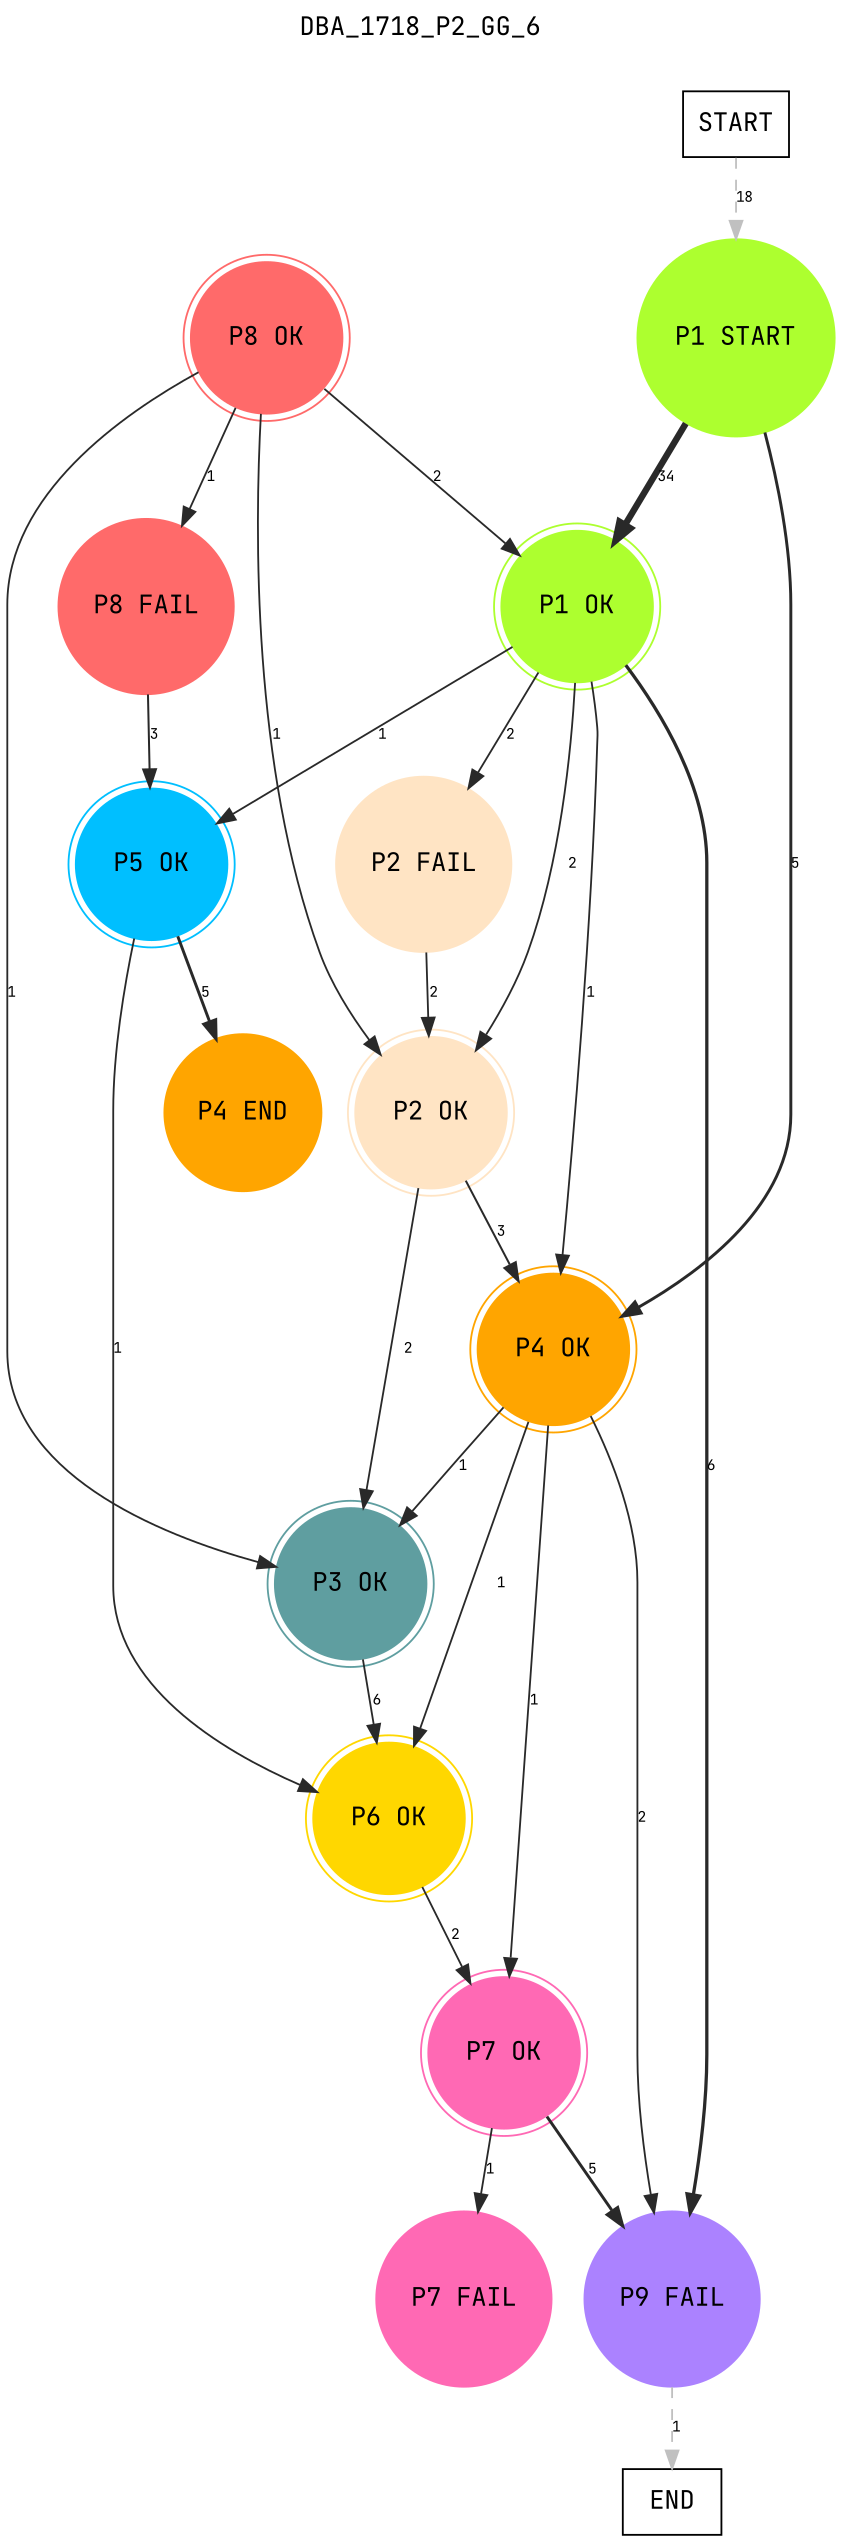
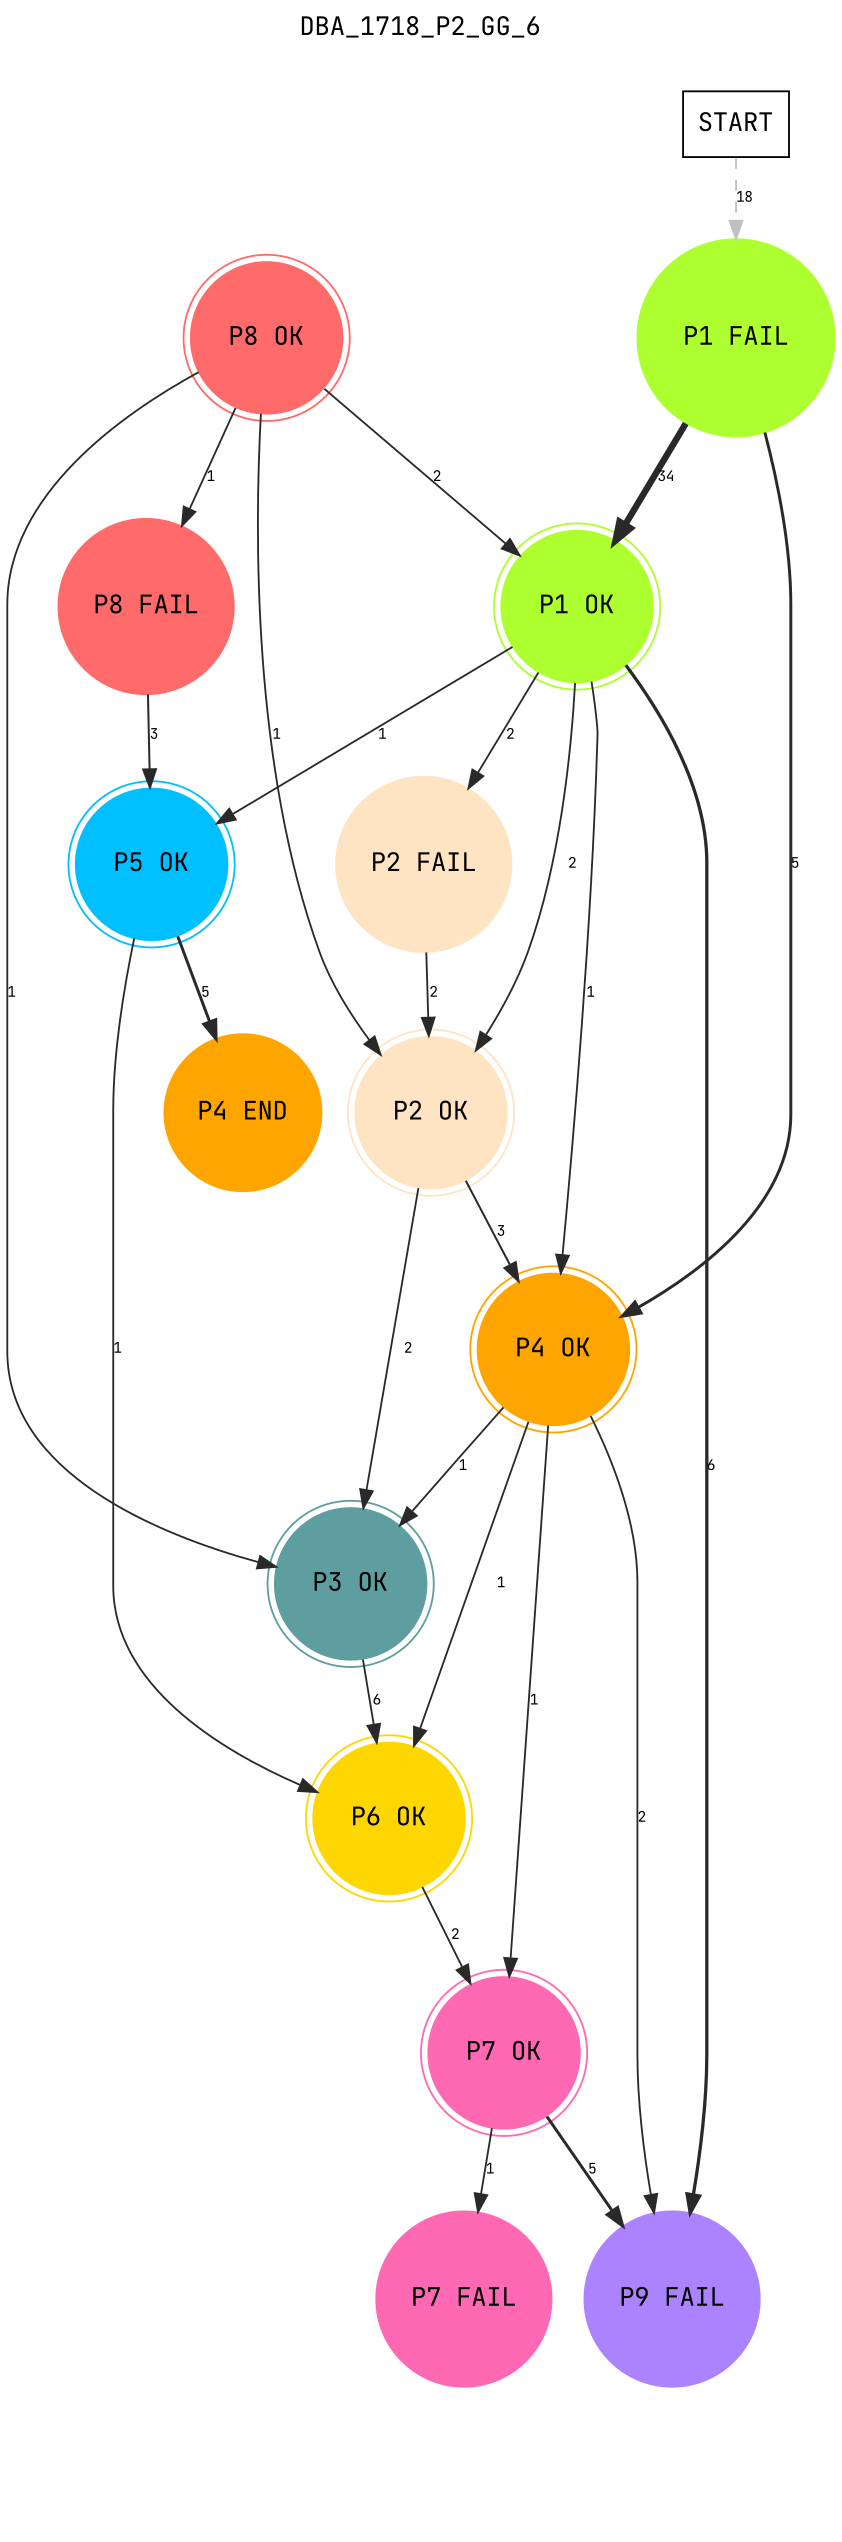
  digraph {
    fontname="JetBrains Mono"
    label=DBA_1718_P2_GG_6
    labelloc=t
    node [color=black fontname="JetBrains Mono" shape=circle style=filled]
    edge [color=grey16 fontname="JetBrains Mono" fontsize=8 labelfloat=false penwidth=1]
    START [fillcolor=white shape=box]
-   "P1 FAIL" [color=greenyellow label="P1 START"]
+   "P1 FAIL" [color=greenyellow]
    "P1 OK" [color=greenyellow peripheries=2]
    "P4 OK" [color=orange peripheries=2]
    "P2 FAIL" [color=bisque]
    "P2 OK" [color=bisque peripheries=2]
    "P5 OK" [color=deepskyblue peripheries=2]
    "P9 FAIL" [color=mediumpurple1]
    "P3 OK" [color=cadetblue peripheries=2]
    "P6 OK" [color=gold peripheries=2]
    "P7 OK" [color=hotpink peripheries=2]
    n12 [color=orange label="P4 END"]
    "P8 OK" [color=indianred1 peripheries=2]
    "P8 FAIL" [color=indianred1]
-   END [fillcolor=white shape=box]
    "P7 FAIL" [color=hotpink]
    START -> "P1 FAIL" [color=grey label=18 style=dashed penwidth=""]
    "P1 FAIL" -> "P1 OK" [label=34 penwidth=3.52636052461616]
    "P1 FAIL" -> "P4 OK" [label=5 penwidth=1.6094379124341]
    "P1 OK" -> "P4 OK" [label=1]
    "P1 OK" -> "P2 FAIL" [label=2]
    "P1 OK" -> "P2 OK" [label=2]
    "P1 OK" -> "P5 OK" [label=1]
    "P1 OK" -> "P9 FAIL" [label=6 penwidth=1.79175946922805]
    "P4 OK" -> "P9 FAIL" [label=2]
    "P4 OK" -> "P3 OK" [label=1]
    "P4 OK" -> "P6 OK" [label=1]
    "P4 OK" -> "P7 OK" [label=1]
    "P2 FAIL" -> "P2 OK" [label=2]
    "P2 OK" -> "P4 OK" [label=3 penwidth=1.09861228866811]
    "P2 OK" -> "P3 OK" [label=2]
    "P5 OK" -> "P6 OK" [label=1]
    "P5 OK" -> n12 [label=5 penwidth=1.6094379124341]
-   "P9 FAIL" -> END [color=grey label=1 style=dashed penwidth=""]
    "P3 OK" -> "P6 OK" [label=6]
    "P6 OK" -> "P7 OK" [label=2]
    "P7 OK" -> "P9 FAIL" [label=5 penwidth=1.6094379124341]
    "P7 OK" -> "P7 FAIL" [label=1]
    "P8 OK" -> "P1 OK" [label=2]
    "P8 OK" -> "P2 OK" [label=1]
    "P8 OK" -> "P3 OK" [label=1]
    "P8 OK" -> "P8 FAIL" [label=1]
    "P8 FAIL" -> "P5 OK" [label=3 penwidth=1.09861228866811]
  }
